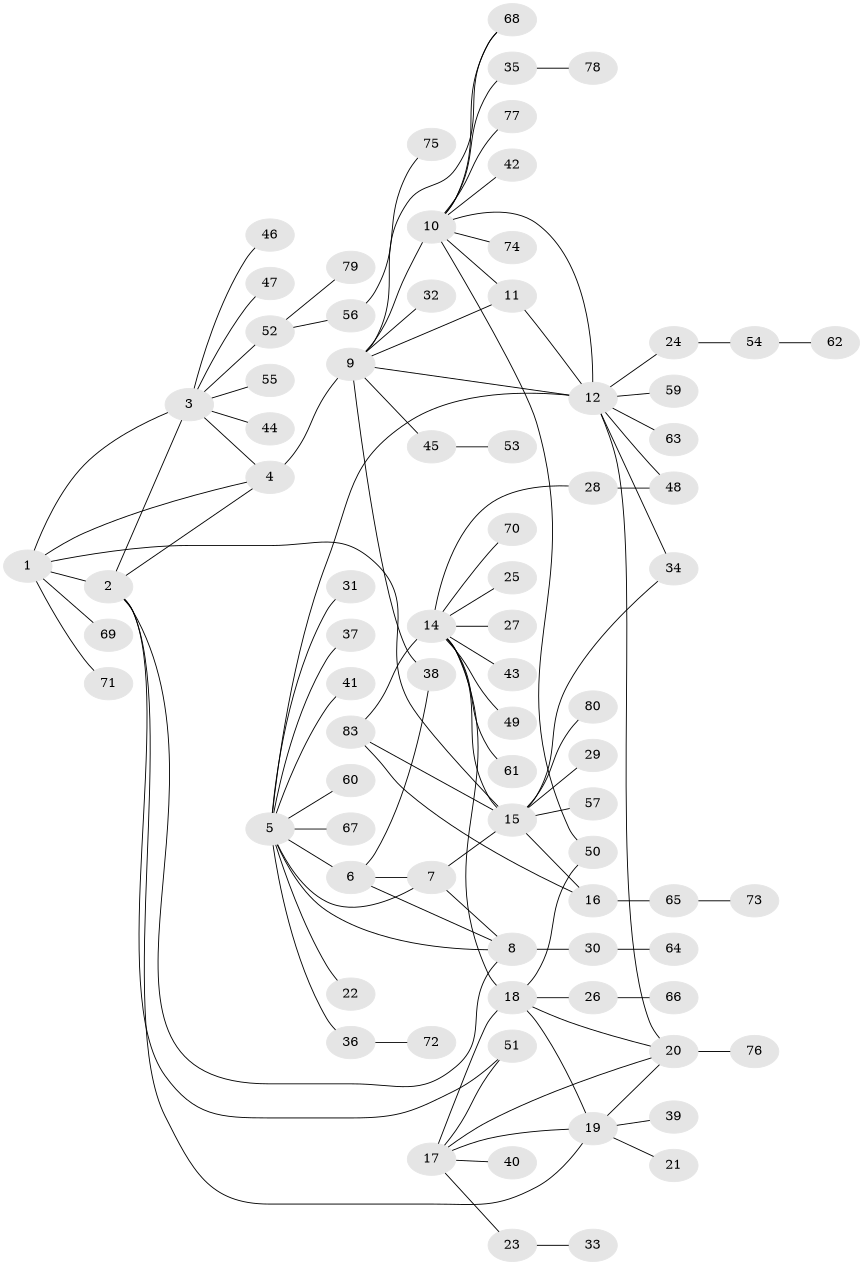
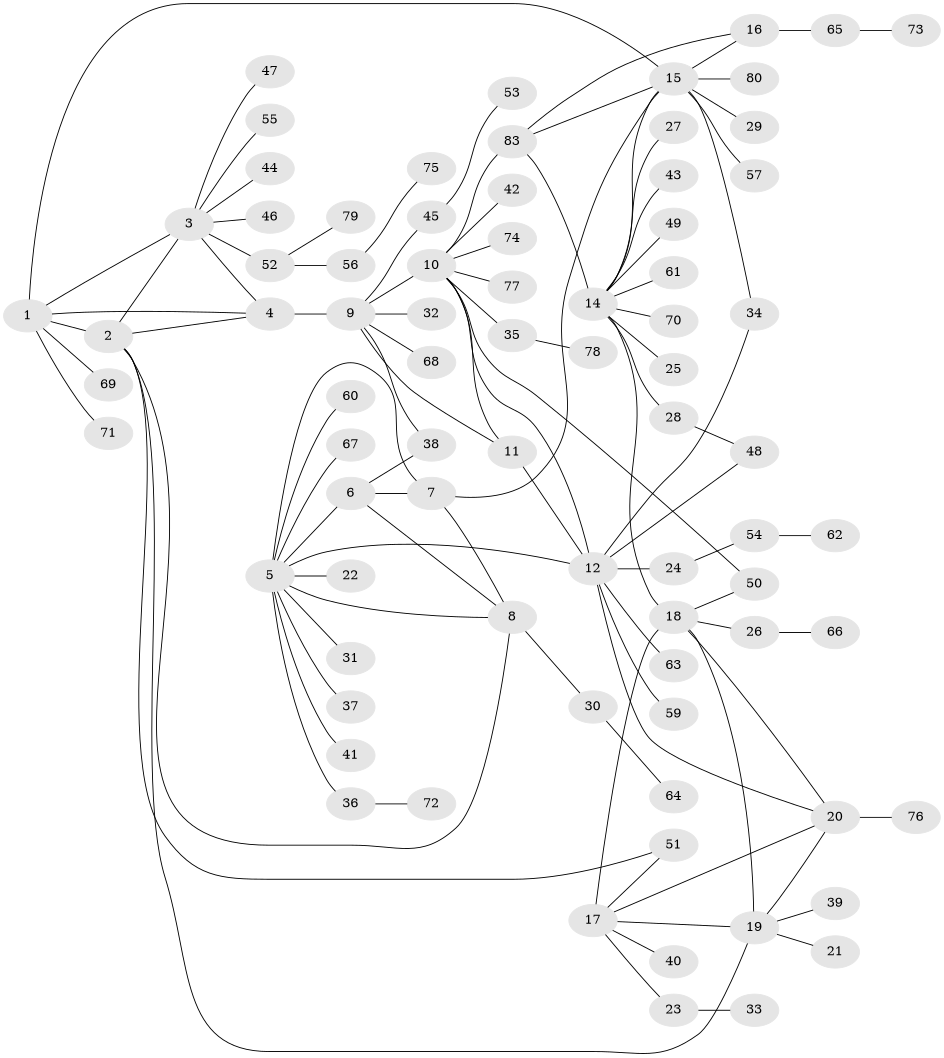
  graph {
    rankdir=LR
    node [color=gray90 style=filled]
    1
    2
    3
    4
    15
    69
    71
    8
    19
    51
    44
    46
    47
    52
    55
    9
    34
    16
    29
    57
    80
    30
    20
    21
    39
    56
    79
    12
    38
    10
    11
    32
    45
    68
    5
    6
    7
    22
    31
    36
    37
    41
    60
    67
    24
    48
    59
    63
    72
    76
    64
    n52 [label=83]
    35
    42
    50
    74
    77
    53
    14
    78
    54
    18
    25
    27
    28
    43
    49
    61
    70
    65
    26
    73
    17
    23
    40
    33
    66
    62
    75
    1 -- 2
    1 -- 3
    1 -- 4
    1 -- 15
    1 -- 69
    1 -- 71
    2 -- 3
    2 -- 4
    2 -- 8
    2 -- 19
    2 -- 51
    3 -- 4
    3 -- 44
    3 -- 46
    3 -- 47
    3 -- 52
    3 -- 55
    4 -- 9
    15 -- 34
    15 -- 16
    15 -- 29
    15 -- 57
    15 -- 80
    8 -- 30
    19 -- 20
    19 -- 21
    19 -- 39
    52 -- 56
    52 -- 79
-   9 -- 12
    9 -- 38
    9 -- 10
    9 -- 11
    9 -- 32
    9 -- 45
    9 -- 68
    16 -- 65
    30 -- 64
    20 -- 76
    56 -- 75
    12 -- 34
    12 -- 20
    12 -- 24
    12 -- 48
    12 -- 59
    12 -- 63
    10 -- 12
    10 -- 11
-   10 -- 68
+   10 -- n52
    10 -- 35
    10 -- 42
    10 -- 50
    10 -- 74
    10 -- 77
    11 -- 12
    45 -- 53
    5 -- 8
    5 -- 12
    5 -- 6
    5 -- 7
    5 -- 22
    5 -- 31
    5 -- 36
    5 -- 37
    5 -- 41
    5 -- 60
    5 -- 67
    6 -- 8
    6 -- 38
    6 -- 7
    7 -- 15
    7 -- 8
    36 -- 72
    24 -- 54
    n52 -- 15
    n52 -- 16
    n52 -- 14
    35 -- 78
    14 -- 15
    14 -- 18
    14 -- 25
    14 -- 27
    14 -- 28
    14 -- 43
    14 -- 49
    14 -- 61
    14 -- 70
    54 -- 62
    18 -- 19
    18 -- 20
    18 -- 50
    18 -- 26
    28 -- 48
    65 -- 73
    26 -- 66
    17 -- 19
    17 -- 51
    17 -- 20
    17 -- 18
    17 -- 23
    17 -- 40
    23 -- 33
  }
